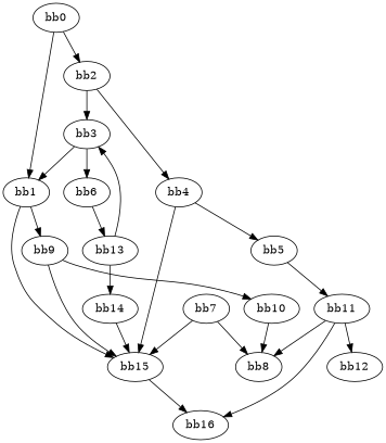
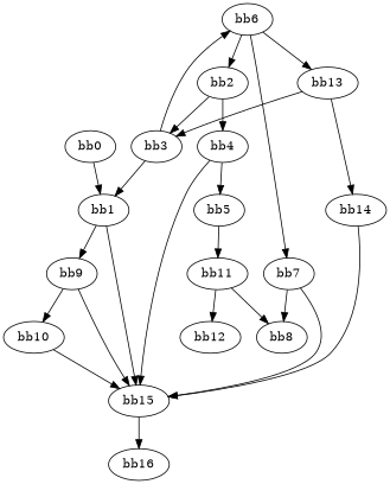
  digraph {
    n1 [label="bb0\l"]
    n2 [label="bb1\l"]
    n3 [label="bb2\l"]
    n4 [label="bb9\l"]
    n5 [label="bb15\l"]
    n6 [label="bb3\l"]
    n7 [label="bb4\l"]
    n8 [label="bb6\l"]
    n9 [label="bb10\l"]
    n10 [label="bb16\l"]
    n11 [label="bb5\l"]
    n12 [label="bb7\l"]
    n13 [label="bb13\l"]
    n14 [label="bb11\l"]
    n15 [label="bb8\l"]
    n16 [label="bb12\l"]
    n17 [label="bb14\l"]
    n1 -> n2
-   n1 -> n3
+   n8 -> n3
    n2 -> n4
    n2 -> n5
    n3 -> n6
    n3 -> n7
    n4 -> n5
    n4 -> n9
    n5 -> n10
    n6 -> n2
    n6 -> n8
    n7 -> n5
    n7 -> n11
+   n8 -> n12
    n8 -> n13
-   n9 -> n15
+   n9 -> n5
    n11 -> n14
    n12 -> n5
    n12 -> n15
    n13 -> n6
    n13 -> n17
-   n14 -> n10
    n14 -> n15
    n14 -> n16
    n17 -> n5
  }
